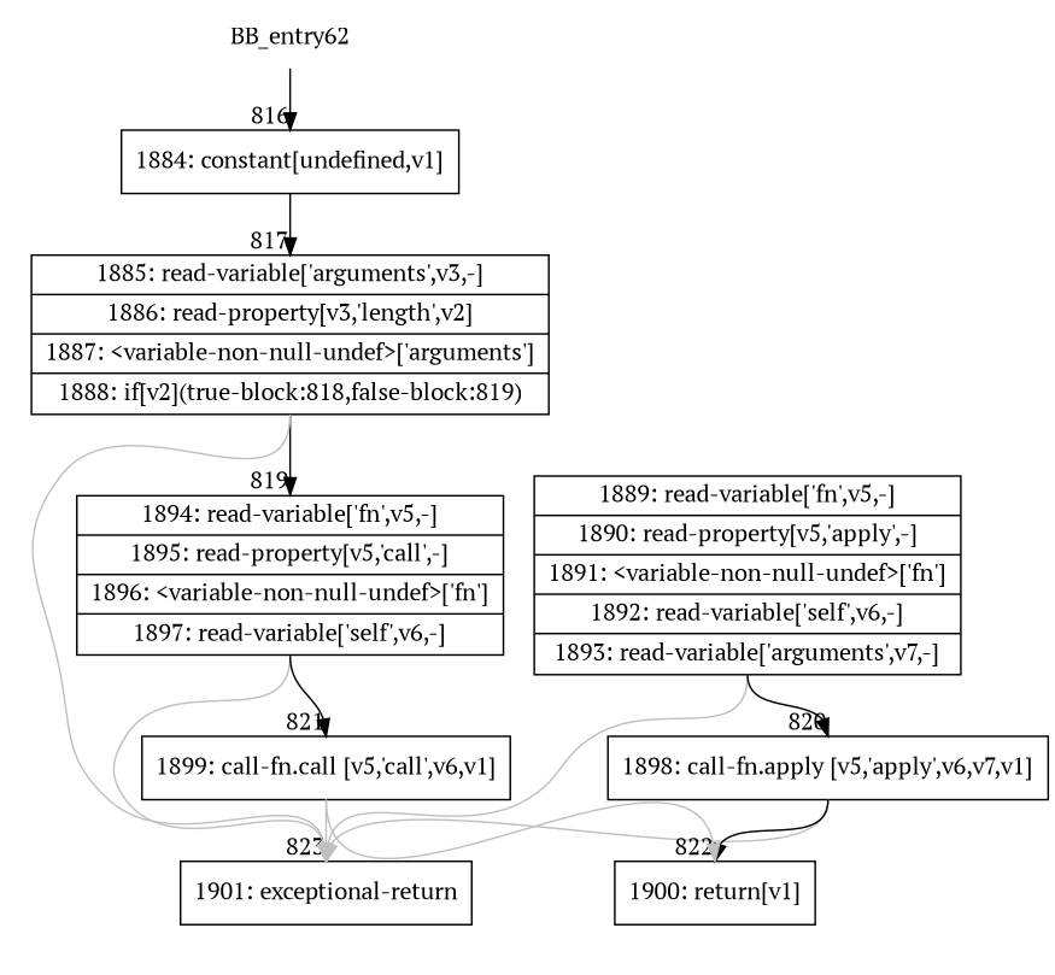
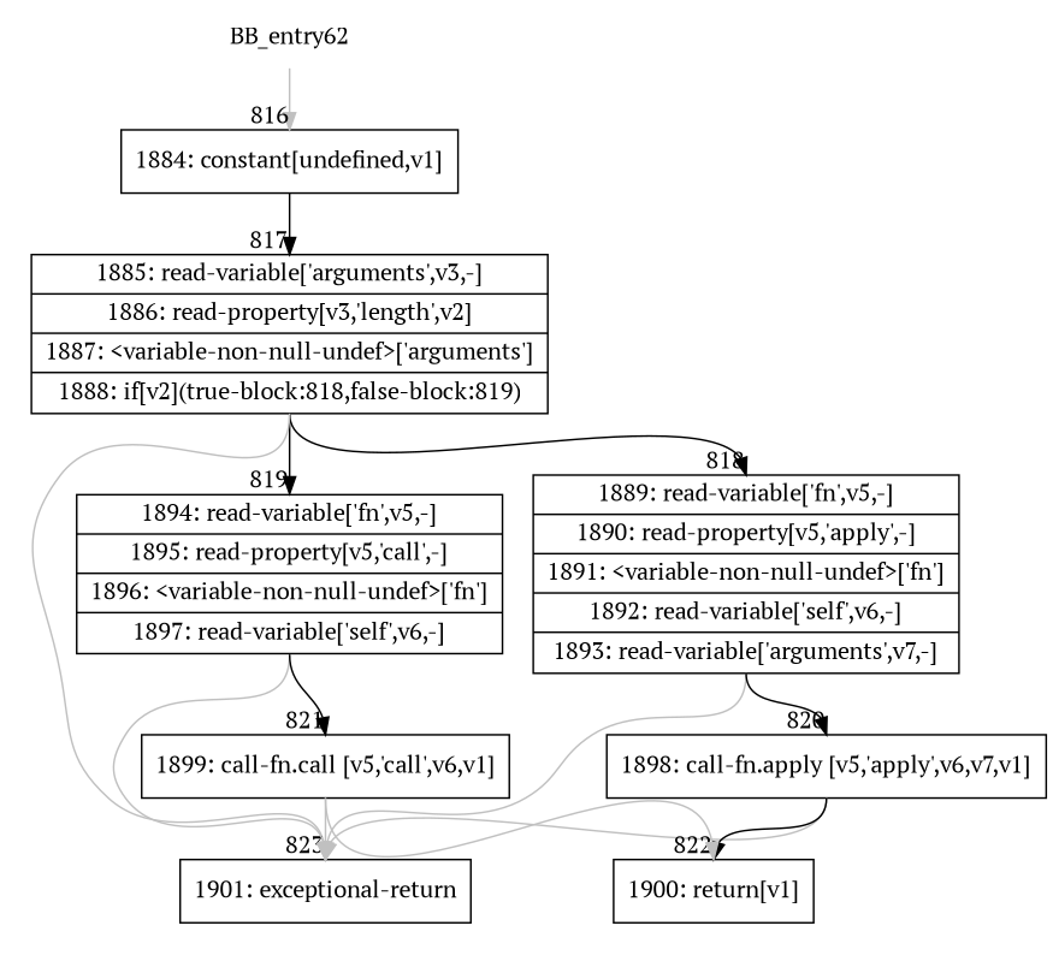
  digraph {
    fontname="PT Serif"
    rankdir=TD
    node [fontname="PT Serif" shape=record]
    edge [fontname="PT Serif" headport=n tailport=s]
    BB_entry62 [shape=none]
    n2 [label="{1884: constant[undefined,v1]}"]
    n3 [label="{1885: read-variable['arguments',v3,-]|1886: read-property[v3,'length',v2]|1887: \<variable-non-null-undef\>['arguments']|1888: if[v2](true-block:818,false-block:819)}"]
    n4 [label="{1889: read-variable['fn',v5,-]|1890: read-property[v5,'apply',-]|1891: \<variable-non-null-undef\>['fn']|1892: read-variable['self',v6,-]|1893: read-variable['arguments',v7,-]}"]
    n5 [label="{1894: read-variable['fn',v5,-]|1895: read-property[v5,'call',-]|1896: \<variable-non-null-undef\>['fn']|1897: read-variable['self',v6,-]}"]
    n6 [label="{1901: exceptional-return}"]
    n7 [label="{1898: call-fn.apply [v5,'apply',v6,v7,v1]}"]
    n8 [label="{1899: call-fn.call [v5,'call',v6,v1]}"]
    n9 [label="{1900: return[v1]}"]
-   BB_entry62 -> n2 [headlabel="    816"]
+   BB_entry62 -> n2 [headlabel="    816" color=gray]
    n2 -> n3 [headlabel="      817"]
+   n3 -> n4 [headlabel="      818"]
    n3 -> n5 [headlabel="      819"]
    n3 -> n6 [color=gray headlabel="      823"]
    n4 -> n6 [color=gray]
    n4 -> n7 [headlabel="      820"]
    n5 -> n6 [color=gray]
    n5 -> n8 [headlabel="      821"]
    n7 -> n6 [color=gray]
    n7 -> n9 [headlabel="      822"]
    n8 -> n6 [color=gray]
    n8 -> n9 [color=gray]
  }
